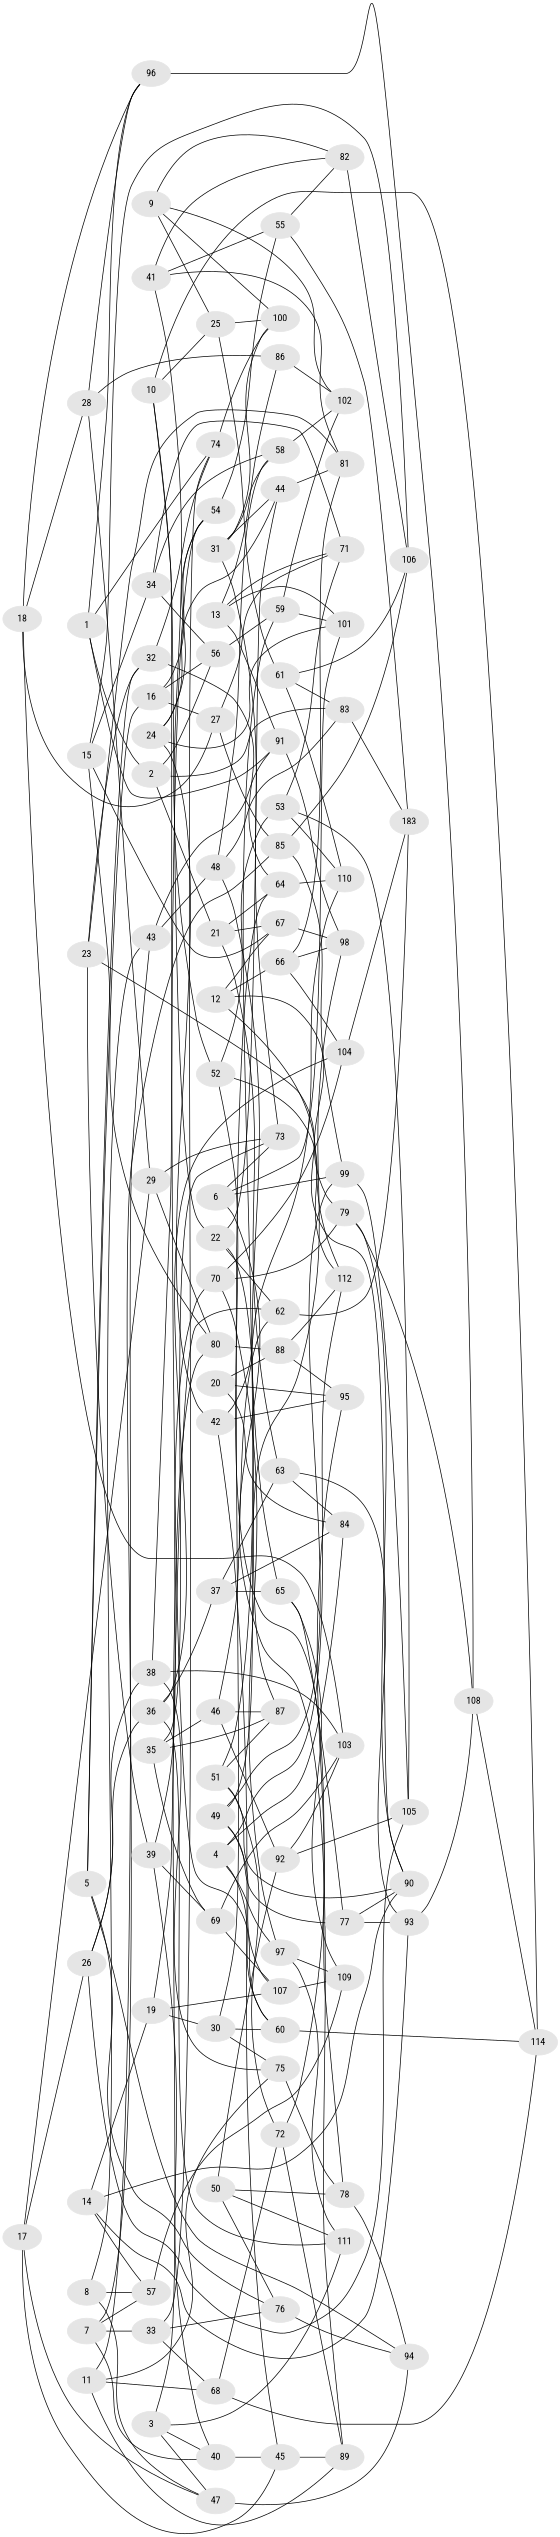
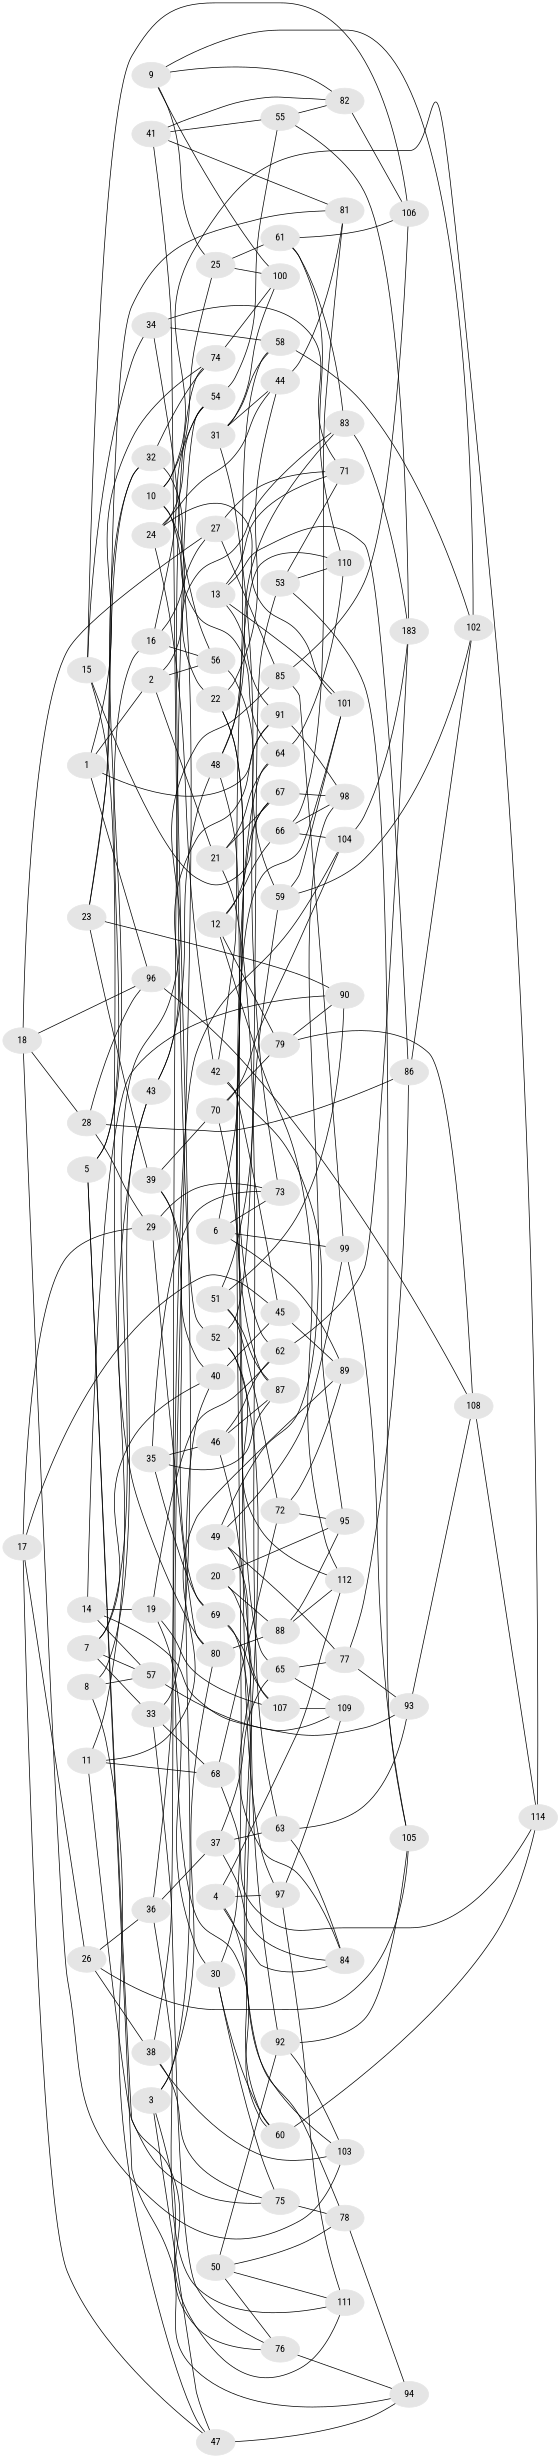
  graph {
    fontname="Roboto Condensed"
    rankdir=LR
    node [color=gray90 fontname="Roboto Condensed" style=filled]
    edge [fontname="Roboto Condensed"]
    1
    2
    74
    91
    96
    21
    56
    83
    100
    98
    108
    67
    63
    64
    59
    n16 [label=183]
    3
    40
    47
    80
    111
    45
    94
    88
    4
    60
    84
    97
    112
    114
    109
    5
    16
    32
    76
    27
    54
    6
    73
    89
    99
    101
    105
    7
    33
    57
    85
    68
    106
    8
    43
    20
    95
    48
    9
    25
    82
    102
    61
    10
    22
    62
    44
    87
    11
    75
    72
    78
    12
    66
    79
    81
    104
    90
    13
    71
    86
    14
    19
    93
    30
    107
    15
    34
    58
    55
    17
    26
    29
    36
    38
    18
    28
    103
    110
    23
    39
    69
    70
    24
    42
    37
    31
    35
    46
    92
    65
    77
    41
    52
    53
    49
    50
    51
    1 -- 2
    1 -- 74
    1 -- 91
    1 -- 96
    2 -- 21
    2 -- 56
    2 -- 83
    74 -- 100
    91 -- 98
    96 -- 108
    21 -- 67
    21 -- 63
    21 -- 64
    56 -- 59
    83 -- n16
    108 -- 114
    67 -- 98
    63 -- 84
    63 -- 93
    64 -- 110
    59 -- 101
    59 -- 102
    3 -- 40
    3 -- 47
    3 -- 80
    3 -- 111
    40 -- 45
    47 -- 94
    80 -- 88
    45 -- 89
    88 -- 112
    88 -- 95
    4 -- 60
    4 -- 84
    4 -- 97
    4 -- 112
    60 -- 114
    97 -- 111
    97 -- 109
    5 -- 94
    5 -- 16
    5 -- 32
    5 -- 76
    16 -- 56
    16 -- 27
    16 -- 54
    32 -- 74
    32 -- 64
    76 -- 94
    27 -- 85
    27 -- 71
    54 -- 55
    6 -- 73
    6 -- 89
    6 -- 99
    6 -- 101
    99 -- 105
    7 -- 40
    7 -- 33
    7 -- 57
    7 -- 85
    33 -- 74
    33 -- 76
    33 -- 68
    57 -- 109
    85 -- 99
    85 -- 106
    68 -- 114
    68 -- 72
    8 -- 47
    8 -- 57
    8 -- 43
    43 -- 91
    43 -- 48
    20 -- 88
    20 -- 84
    20 -- 95
    48 -- 83
    48 -- 58
    48 -- 65
    9 -- 100
    9 -- 25
    9 -- 82
    9 -- 102
    25 -- 100
    25 -- 61
    82 -- 106
    61 -- 83
    61 -- 106
    61 -- 110
    10 -- 60
    10 -- 114
    10 -- 25
    10 -- 22
    22 -- 62
    22 -- 44
    22 -- 87
    62 -- n16
    44 -- 81
    11 -- 89
    11 -- 68
    11 -- 43
    11 -- 75
    75 -- 78
    72 -- 89
    72 -- 95
    78 -- 94
    12 -- 67
    12 -- 112
    12 -- 66
    12 -- 79
    66 -- 98
    66 -- 81
    66 -- 104
    79 -- 108
    79 -- 90
    104 -- n16
    13 -- 91
    13 -- 101
    13 -- 71
    13 -- 86
    86 -- 102
    14 -- 57
    14 -- 90
    14 -- 19
    14 -- 93
    19 -- 62
    19 -- 30
    19 -- 107
    93 -- 108
    30 -- 64
    30 -- 60
    30 -- 75
    107 -- 109
    15 -- 67
    15 -- 80
    15 -- 106
    15 -- 34
    34 -- 56
    34 -- 71
    34 -- 58
    58 -- 102
    55 -- n16
    55 -- 82
    17 -- 47
    17 -- 45
    17 -- 26
    17 -- 29
    26 -- 105
    26 -- 36
    26 -- 38
    29 -- 80
    29 -- 73
    36 -- 111
    36 -- 104
    36 -- 37
    38 -- 54
    38 -- 75
    38 -- 103
    18 -- 96
    18 -- 27
    18 -- 28
    18 -- 103
    28 -- 96
    28 -- 86
    28 -- 29
    23 -- 32
    23 -- 81
    23 -- 90
    23 -- 39
    39 -- 40
    39 -- 69
    39 -- 70
    69 -- 107
    69 -- 103
    70 -- 97
    70 -- 79
    70 -- 104
    24 -- 54
    24 -- 101
    24 -- 44
    24 -- 42
    42 -- 45
    42 -- 95
    42 -- 110
    37 -- 63
    37 -- 84
    37 -- 65
    31 -- 100
    31 -- 73
    31 -- 44
    31 -- 58
    35 -- 73
    35 -- 87
    35 -- 69
    35 -- 46
    46 -- 62
    46 -- 87
    46 -- 92
    92 -- 105
    92 -- 103
    65 -- 109
    65 -- 77
-   77 -- 90
+   77 -- 86
    77 -- 93
    41 -- 82
    41 -- 81
    41 -- 55
    41 -- 52
    52 -- 112
    52 -- 78
    52 -- 53
    53 -- 105
    53 -- 71
    53 -- 110
    49 -- 98
    49 -- 99
    49 -- 107
    49 -- 77
    50 -- 111
    50 -- 76
    50 -- 78
    50 -- 92
    51 -- 59
    51 -- 87
    51 -- 72
    51 -- 90
  }
